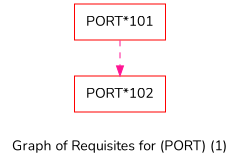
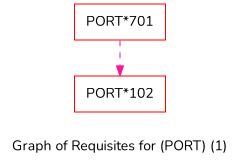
  strict digraph {
    label="Graph of Requisites for (PORT) (1)"
    fontname=Nunito
    node [color=red shape=box fontname=Nunito]
-   "PORT*101" [height=0.5 width=1.2639]
+   "PORT*101" [height=0.5 width=1.2639 label="PORT*701"]
    "PORT*102" [height=0.5 width=1.2639]
    "PORT*101" -> "PORT*102" [color=deeppink style=dashed fontname=Nunito]
  }
